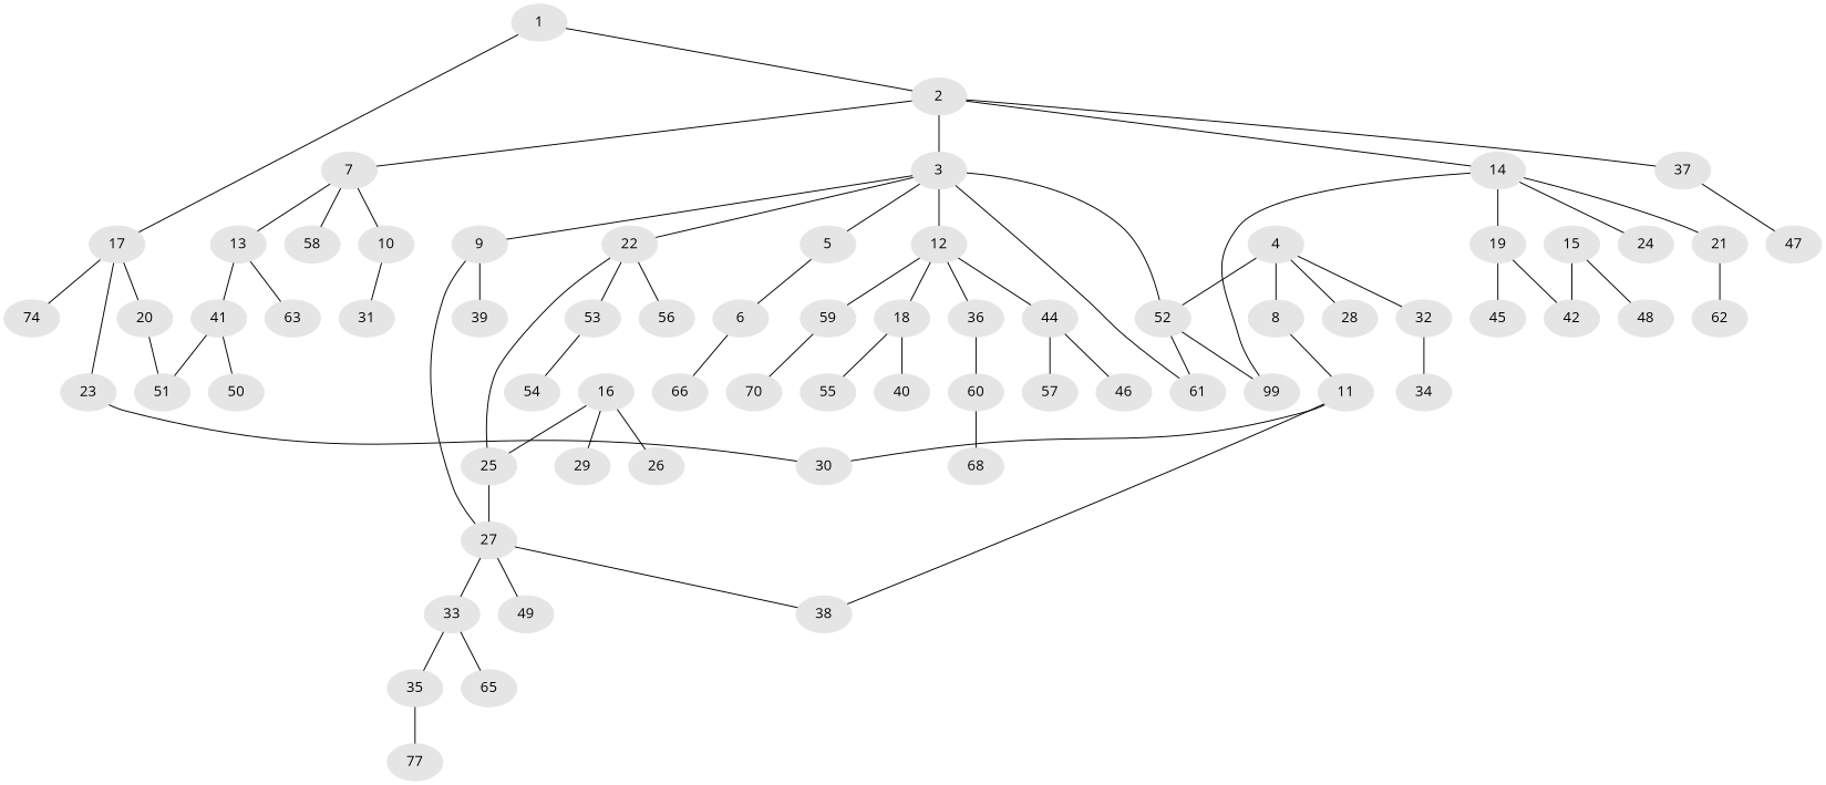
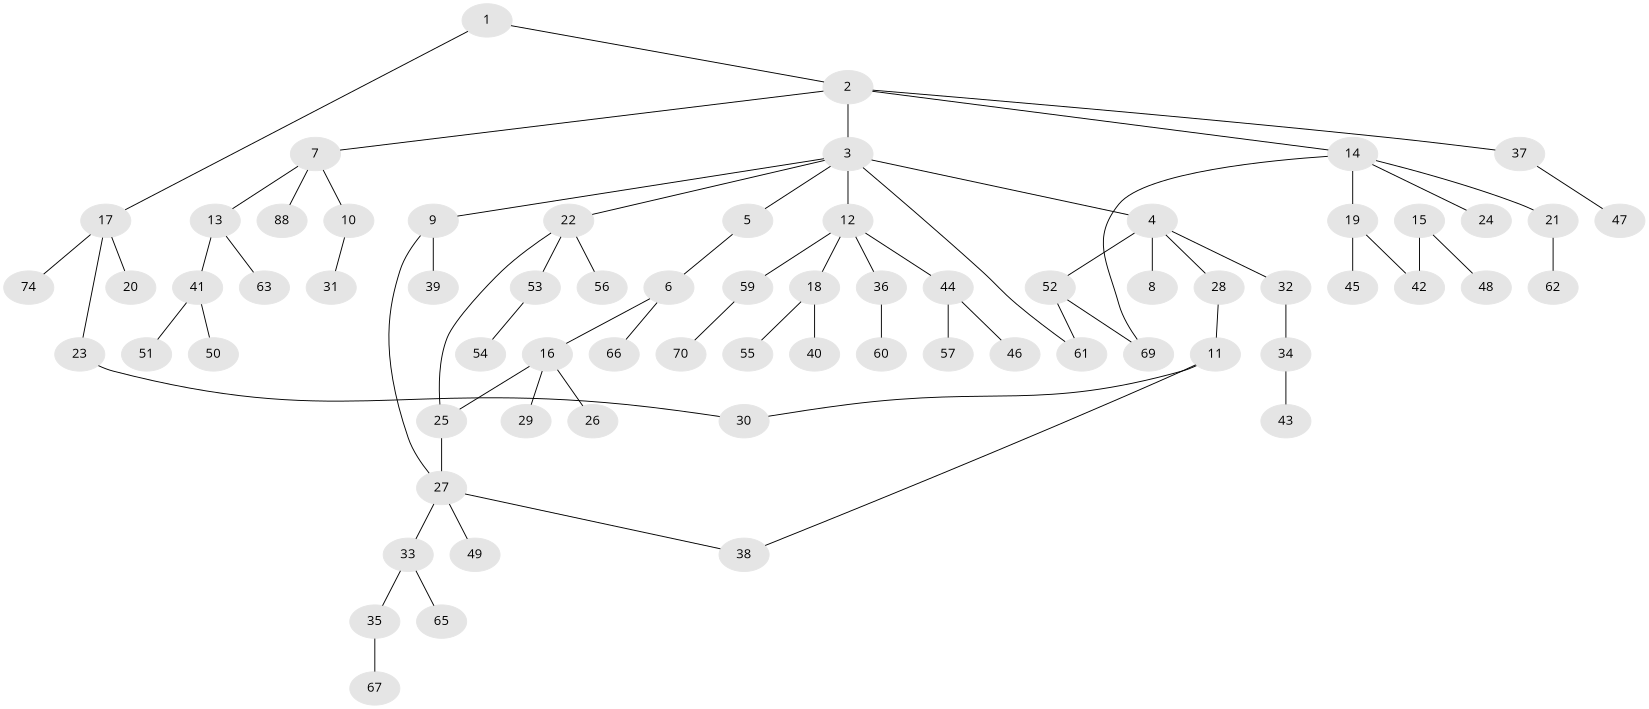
  graph {
    fontname="Open Sans"
    node [color=gray90 fontname="Open Sans" style=filled]
    edge [fontname="Open Sans"]
    1
    2
    17
    3
    7
    14
    37
    20
    23
    n10 [label=74]
    4
    5
    9
    12
    22
    61
    10
    13
-   58
+   58 [label=88]
    19
    21
    24
-   69 [label=99]
+   69
    47
    8
    28
    32
    52
    6
    27
    39
    18
    36
    44
    59
    15
    42
    48
    25
    53
    56
    11
    34
    16
    66
    26
    29
    31
    41
    63
    30
    38
    33
    49
    40
    55
    60
    46
    57
    70
    51
    50
    45
    62
    54
    35
    65
-   67 [label=77]
-   68
+   43
+   67
    1 -- 2
    1 -- 17
    2 -- 3
    2 -- 7
    2 -- 14
    2 -- 37
    17 -- 20
    17 -- 23
    17 -- n10
-   3 -- 52
+   3 -- 4
    3 -- 5
    3 -- 9
    3 -- 12
    3 -- 22
    3 -- 61
    7 -- 10
    7 -- 13
    7 -- 58
    14 -- 19
    14 -- 21
    14 -- 24
    14 -- 69
    37 -- 47
-   20 -- 51
    23 -- 30
    4 -- 8
    4 -- 28
    4 -- 32
    4 -- 52
    5 -- 6
    9 -- 27
    9 -- 39
    12 -- 18
    12 -- 36
    12 -- 44
    12 -- 59
    22 -- 25
    22 -- 53
    22 -- 56
    10 -- 31
    13 -- 41
    13 -- 63
    19 -- 42
    19 -- 45
    21 -- 62
-   8 -- 11
+   28 -- 11
    32 -- 34
    52 -- 61
    52 -- 69
+   6 -- 16
    6 -- 66
    27 -- 38
    27 -- 33
    27 -- 49
    18 -- 40
    18 -- 55
    36 -- 60
    44 -- 46
    44 -- 57
    59 -- 70
    15 -- 42
    15 -- 48
    25 -- 27
    53 -- 54
    11 -- 30
    11 -- 38
+   34 -- 43
    16 -- 25
    16 -- 26
    16 -- 29
    41 -- 51
    41 -- 50
    33 -- 35
    33 -- 65
-   60 -- 68
    35 -- 67
  }
